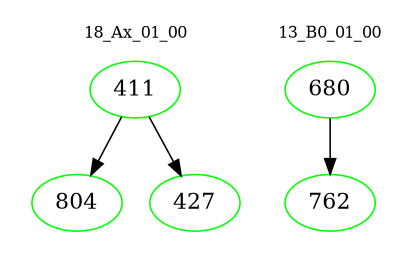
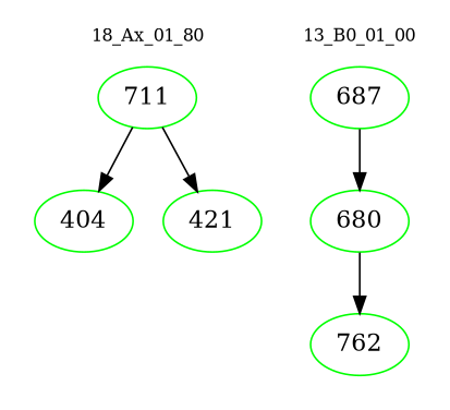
  digraph {
    node [color=green]
    edge [color=black]
-   n1 [label=411]
-   n2 [label=804]
-   n3 [label=427]
+   n1 [label=711]
+   n2 [label=404]
+   n3 [label=421]
+   n4 [label=687]
    n5 [label=680]
    n6 [label=762]
    subgraph cluster_1 {
      color=white
      fontsize=10
-     label="18_Ax_01_00"
+     label="18_Ax_01_80"
      n1
      n2
      n3
    }
    subgraph cluster_2 {
      color=white
      fontsize=10
      label="13_B0_01_00"
+     n4
      n5
      n6
    }
    n1 -> n2
    n1 -> n3
+   n4 -> n5
    n5 -> n6
  }
